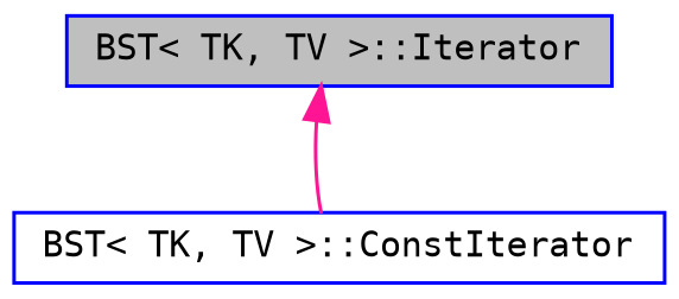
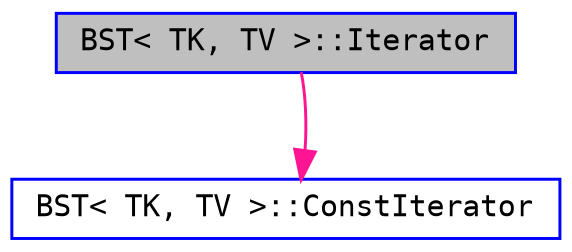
  digraph {
    fontname="DejaVu Sans Mono"
    node [color=blue fontname="DejaVu Sans Mono" fontsize=10 shape=record style=filled]
    n1 [fillcolor=grey75 fontcolor=black height=0.2 label="BST\< TK, TV \>::Iterator" width=0.4]
    n2 [fillcolor=white height=0.2 label="BST\< TK, TV \>::ConstIterator" width=0.4]
-   n1 -> n2 [color=deeppink dir=back fontname="DejaVu Sans Mono" fontsize=10 labelfontname=Helvetica labelfontsize=10 style=solid]
+   n2 -> n1 [color=deeppink dir=back fontname="DejaVu Sans Mono" fontsize=10 labelfontname=Helvetica labelfontsize=10 style=solid]
  }
